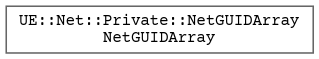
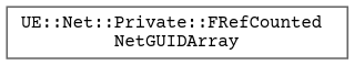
  digraph {
    rankdir=LR
    fontname="Courier Prime"
-   n1 [color=grey40 fillcolor=white fontname="Courier Prime" fontsize=10 height=0.2 label="UE::Net::Private::NetGUIDArray\lNetGUIDArray" shape=box style=filled width=0.4]
+   n1 [color=grey40 fillcolor=white fontname="Courier Prime" fontsize=10 height=0.2 label="UE::Net::Private::FRefCounted\lNetGUIDArray" shape=box style=filled width=0.4]
  }
